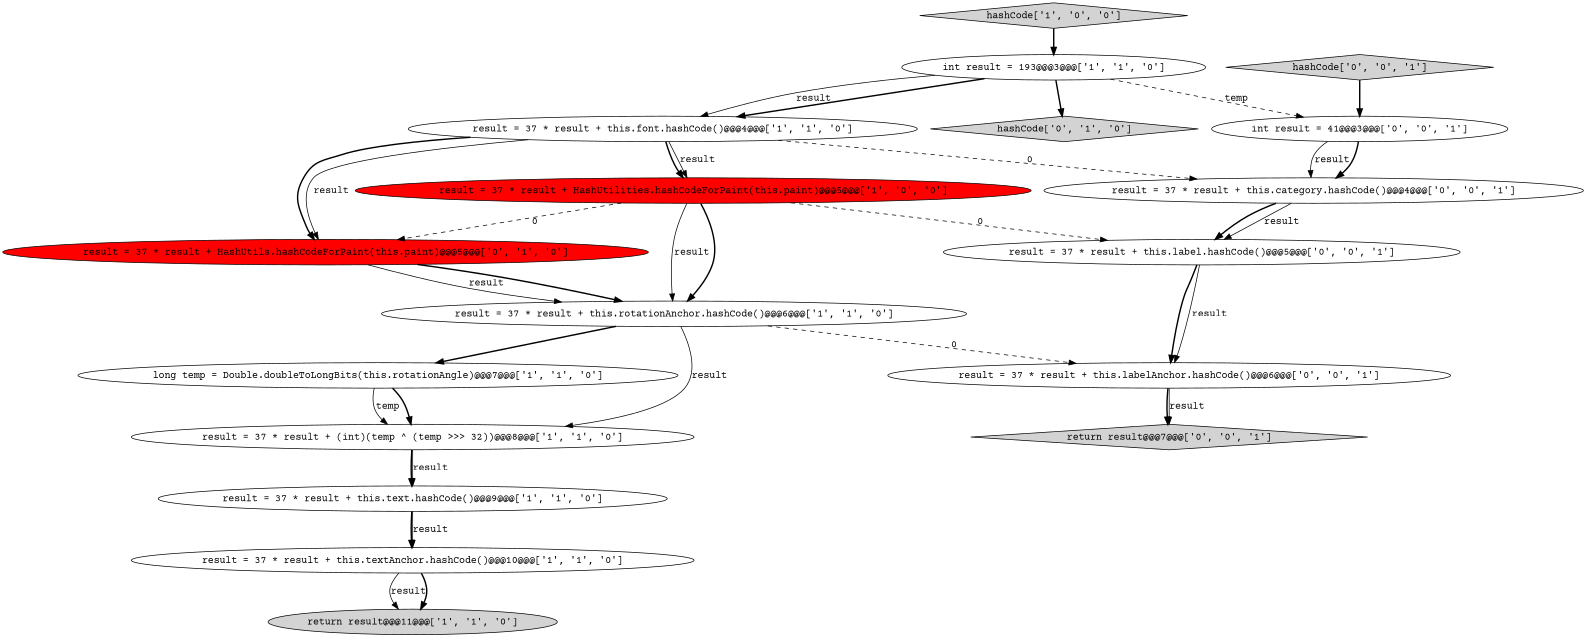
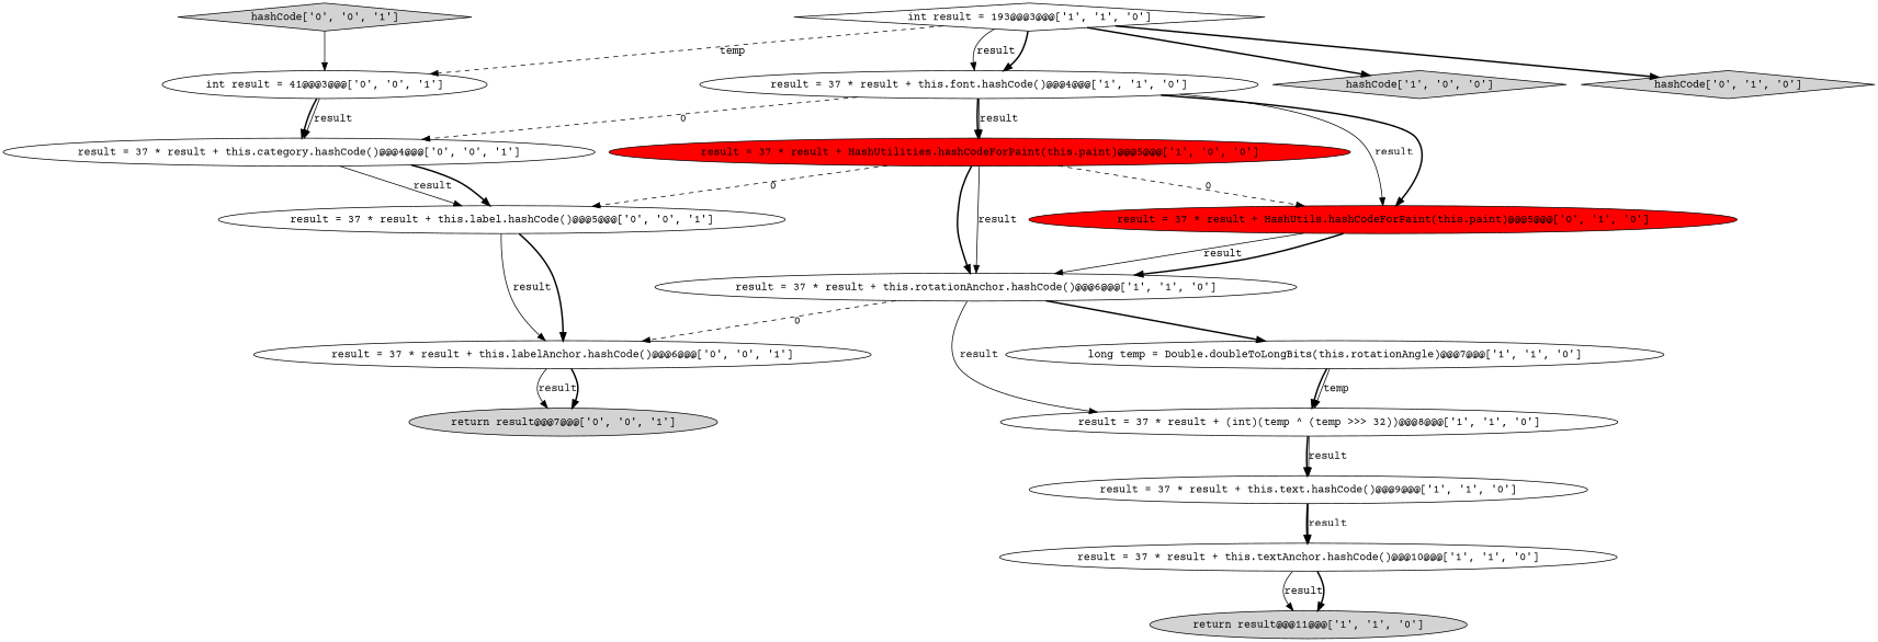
  digraph {
    fontname="Courier Prime"
    node [fillcolor=white fontname="Courier Prime" shape=ellipse style=filled]
    edge [fontname="Courier Prime" style=bold]
    n1 [label="result = 37 * result + this.font.hashCode()@@@4@@@['1', '1', '0']"]
    n2 [fillcolor=red label="result = 37 * result + HashUtilities.hashCodeForPaint(this.paint)@@@5@@@['1', '0', '0']"]
    n3 [fillcolor=red label="result = 37 * result + HashUtils.hashCodeForPaint(this.paint)@@@5@@@['0', '1', '0']"]
    n4 [label="result = 37 * result + this.category.hashCode()@@@4@@@['0', '0', '1']"]
    n5 [label="result = 37 * result + this.rotationAnchor.hashCode()@@@6@@@['1', '1', '0']"]
    n6 [label="result = 37 * result + this.label.hashCode()@@@5@@@['0', '0', '1']"]
    n7 [label="result = 37 * result + this.labelAnchor.hashCode()@@@6@@@['0', '0', '1']"]
    n8 [label="result = 37 * result + (int)(temp ^ (temp >>> 32))@@@8@@@['1', '1', '0']"]
    n9 [label="long temp = Double.doubleToLongBits(this.rotationAngle)@@@7@@@['1', '1', '0']"]
-   n10 [fillcolor=lightgray label="return result@@@7@@@['0', '0', '1']" shape=diamond]
+   n10 [fillcolor=lightgray label="return result@@@7@@@['0', '0', '1']"]
    n11 [label="result = 37 * result + this.textAnchor.hashCode()@@@10@@@['1', '1', '0']"]
    n12 [fillcolor=lightgray label="return result@@@11@@@['1', '1', '0']"]
    n13 [label="result = 37 * result + this.text.hashCode()@@@9@@@['1', '1', '0']"]
    n14 [fillcolor=lightgray label="hashCode['0', '0', '1']" shape=diamond]
    n15 [label="int result = 41@@@3@@@['0', '0', '1']"]
    n16 [fillcolor=lightgray label="hashCode['1', '0', '0']" shape=diamond]
-   n17 [label="int result = 193@@@3@@@['1', '1', '0']"]
+   n17 [label="int result = 193@@@3@@@['1', '1', '0']" shape=diamond]
    n18 [fillcolor=lightgray label="hashCode['0', '1', '0']" shape=diamond]
    n1 -> n2 [label=result style=solid]
    n1 -> n2
    n1 -> n3 [label=result style=solid]
    n1 -> n3
    n1 -> n4 [label=0 style=dashed]
    n2 -> n3 [label=0 style=dashed]
    n2 -> n5
    n2 -> n5 [label=result style=solid]
    n2 -> n6 [label=0 style=dashed]
    n3 -> n5 [label=result style=solid]
    n3 -> n5
    n4 -> n6 [label=result style=solid]
    n4 -> n6
    n5 -> n7 [label=0 style=dashed]
    n5 -> n8 [label=result style=solid]
    n5 -> n9
    n6 -> n7 [label=result style=solid]
    n6 -> n7
    n7 -> n10 [label=result style=solid]
    n7 -> n10
    n8 -> n13
    n8 -> n13 [label=result style=solid]
    n9 -> n8
    n9 -> n8 [label=temp style=solid]
    n11 -> n12 [label=result style=solid]
    n11 -> n12
    n13 -> n11
    n13 -> n11 [label=result style=solid]
-   n14 -> n15
+   n14 -> n15 [style=solid]
    n15 -> n4 [label=result style=solid]
    n15 -> n4
-   n16 -> n17
+   n17 -> n16
    n17 -> n1
    n17 -> n1 [label=result style=solid]
    n17 -> n15 [label=temp style=dashed]
    n17 -> n18
  }
